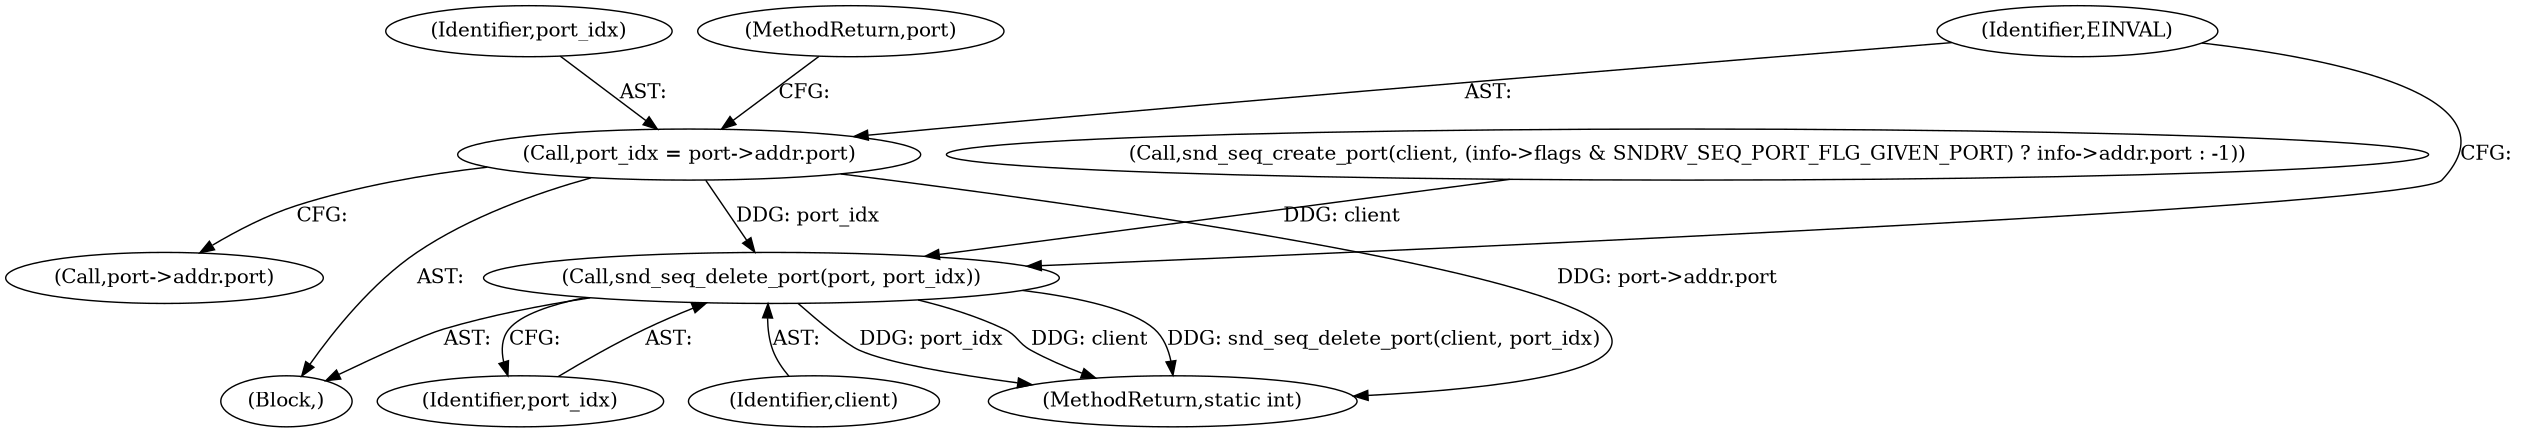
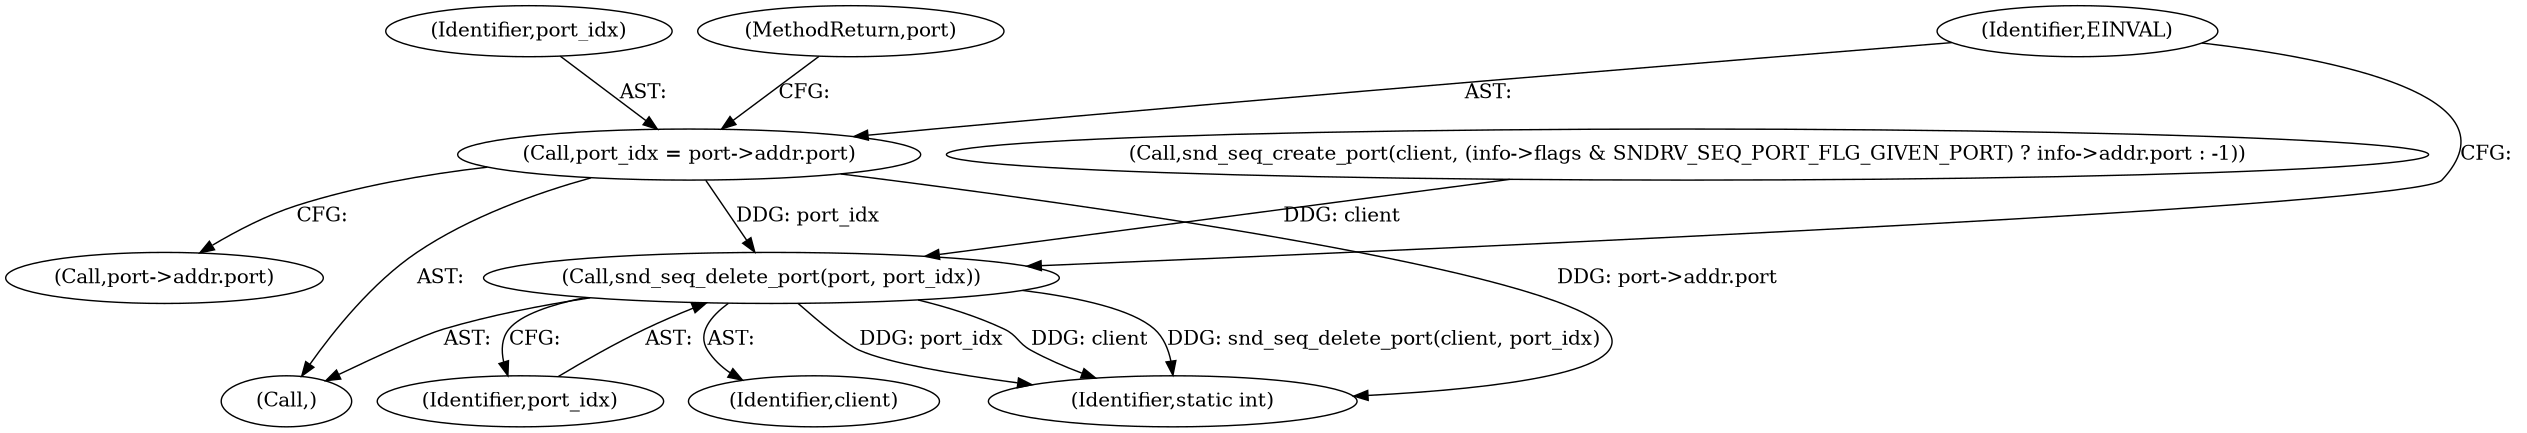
  digraph {
    n1 [label="(Call,port_idx = port->addr.port)"]
    n2 [label="(Call,snd_seq_delete_port(port, port_idx))"]
-   n3 [label="(MethodReturn,static int)"]
+   n3 [label="(Identifier,static int)"]
    n4 [label="(Call,port->addr.port)"]
-   n5 [label="(Block,)"]
+   n5 [label="(Call,)"]
    n6 [label="(Identifier,port_idx)"]
    n7 [label="(Identifier,port_idx)"]
    n8 [label="(MethodReturn,port)"]
    n9 [label="(Identifier,client)"]
    n10 [label="(Identifier,EINVAL)"]
    n11 [label="(Call,snd_seq_create_port(client, (info->flags & SNDRV_SEQ_PORT_FLG_GIVEN_PORT) ? info->addr.port : -1))"]
    n1 -> n2 [label="DDG: port_idx"]
    n1 -> n3 [label="DDG: port->addr.port"]
    n1 -> n4 [label="CFG: "]
    n1 -> n5 [label="AST: "]
    n2 -> n3 [label="DDG: snd_seq_delete_port(client, port_idx)"]
    n2 -> n3 [label="DDG: port_idx"]
    n2 -> n3 [label="DDG: client"]
    n2 -> n5 [label="AST: "]
    n2 -> n6 [label="CFG: "]
    n6 -> n2 [label="AST: "]
    n7 -> n1 [label="AST: "]
    n8 -> n1 [label="CFG: "]
-   n9 -> n2 [label="AST: "]
+   n2 -> n9 [label="AST: "]
    n10 -> n1 [label="AST: "]
    n10 -> n2 [label="CFG: "]
    n11 -> n2 [label="DDG: client"]
  }
